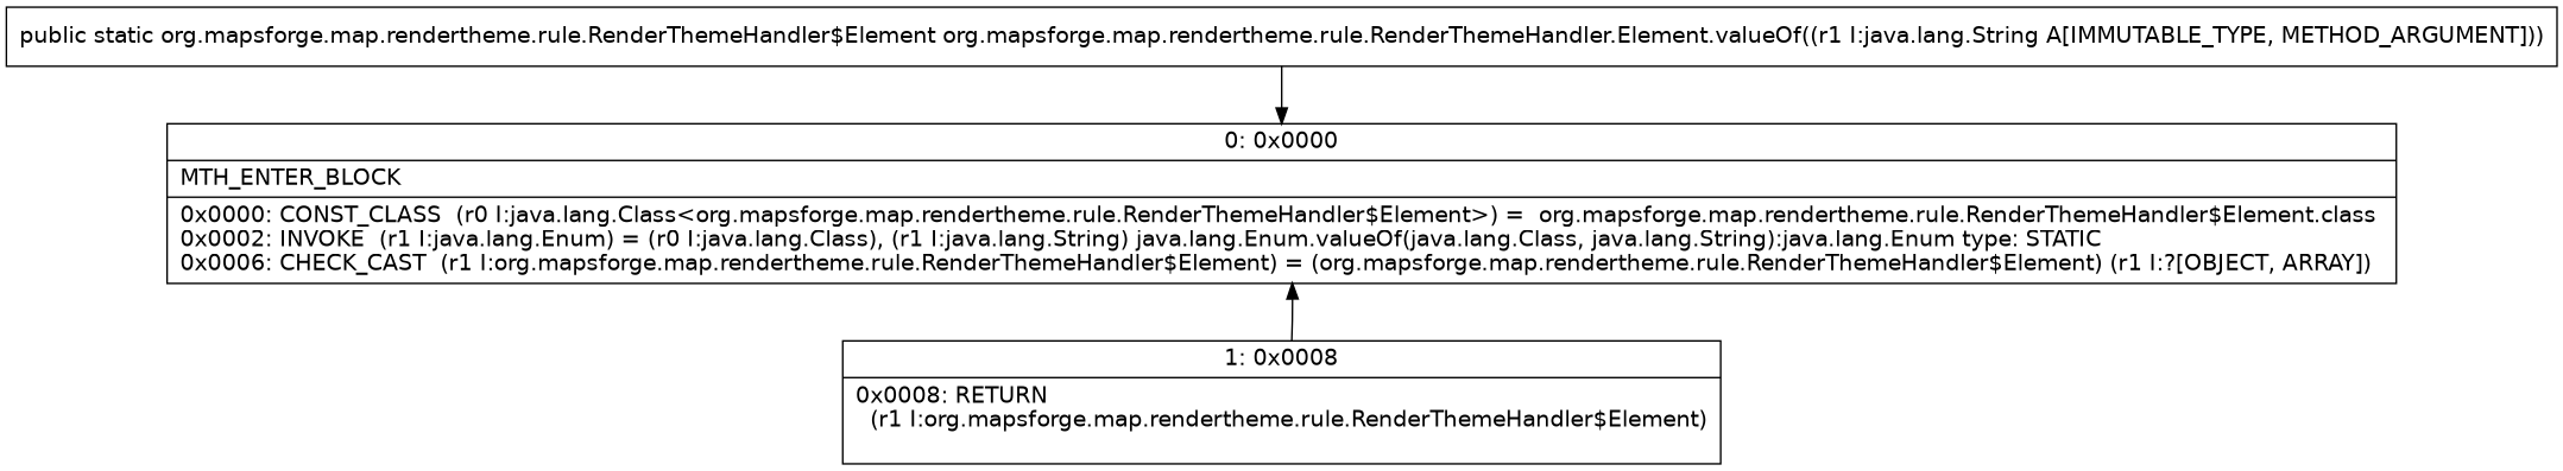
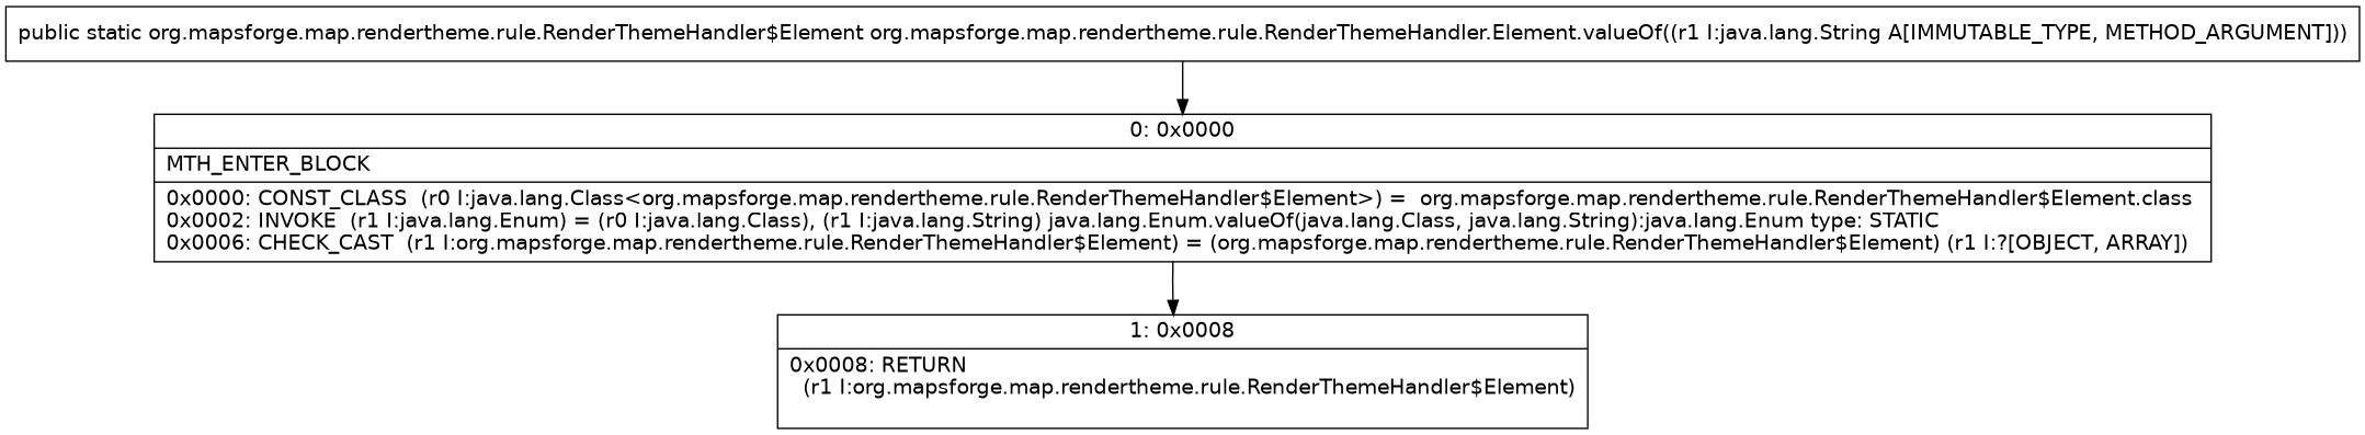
  digraph {
    fontname="DejaVu Sans"
    node [shape=record fontname="DejaVu Sans"]
    edge [fontname="DejaVu Sans"]
    n1 [label="{0\:\ 0x0000|MTH_ENTER_BLOCK\l|0x0000: CONST_CLASS  (r0 I:java.lang.Class\<org.mapsforge.map.rendertheme.rule.RenderThemeHandler$Element\>) =  org.mapsforge.map.rendertheme.rule.RenderThemeHandler$Element.class \l0x0002: INVOKE  (r1 I:java.lang.Enum) = (r0 I:java.lang.Class), (r1 I:java.lang.String) java.lang.Enum.valueOf(java.lang.Class, java.lang.String):java.lang.Enum type: STATIC \l0x0006: CHECK_CAST  (r1 I:org.mapsforge.map.rendertheme.rule.RenderThemeHandler$Element) = (org.mapsforge.map.rendertheme.rule.RenderThemeHandler$Element) (r1 I:?[OBJECT, ARRAY]) \l}"]
    n2 [label="{1\:\ 0x0008|0x0008: RETURN  \l  (r1 I:org.mapsforge.map.rendertheme.rule.RenderThemeHandler$Element)\l \l}"]
    n3 [label="{public static org.mapsforge.map.rendertheme.rule.RenderThemeHandler$Element org.mapsforge.map.rendertheme.rule.RenderThemeHandler.Element.valueOf((r1 I:java.lang.String A[IMMUTABLE_TYPE, METHOD_ARGUMENT])) }"]
-   n2 -> n1
+   n1 -> n2
    n3 -> n1
  }
